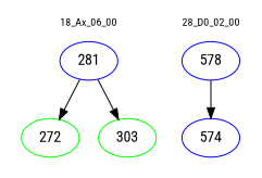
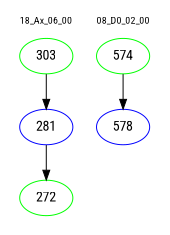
  digraph {
    fontname="Roboto Condensed"
    node [color=green fontname="Roboto Condensed"]
    edge [color=black fontname="Roboto Condensed"]
    n1 [color=blue label=281]
    n2 [label=272]
    n3 [label=303]
    n4 [color=blue label=578]
-   n5 [color=blue label=574]
+   n5 [label=574]
    subgraph cluster_1 {
      color=white
      fontsize=10
      label="18_Ax_06_00"
      n1
      n2
      n3
    }
    subgraph cluster_2 {
      color=white
      fontsize=10
-     label="28_D0_02_00"
+     label="08_D0_02_00"
      n4
      n5
    }
    n1 -> n2
-   n1 -> n3
-   n4 -> n5
+   n3 -> n1
+   n5 -> n4
  }
